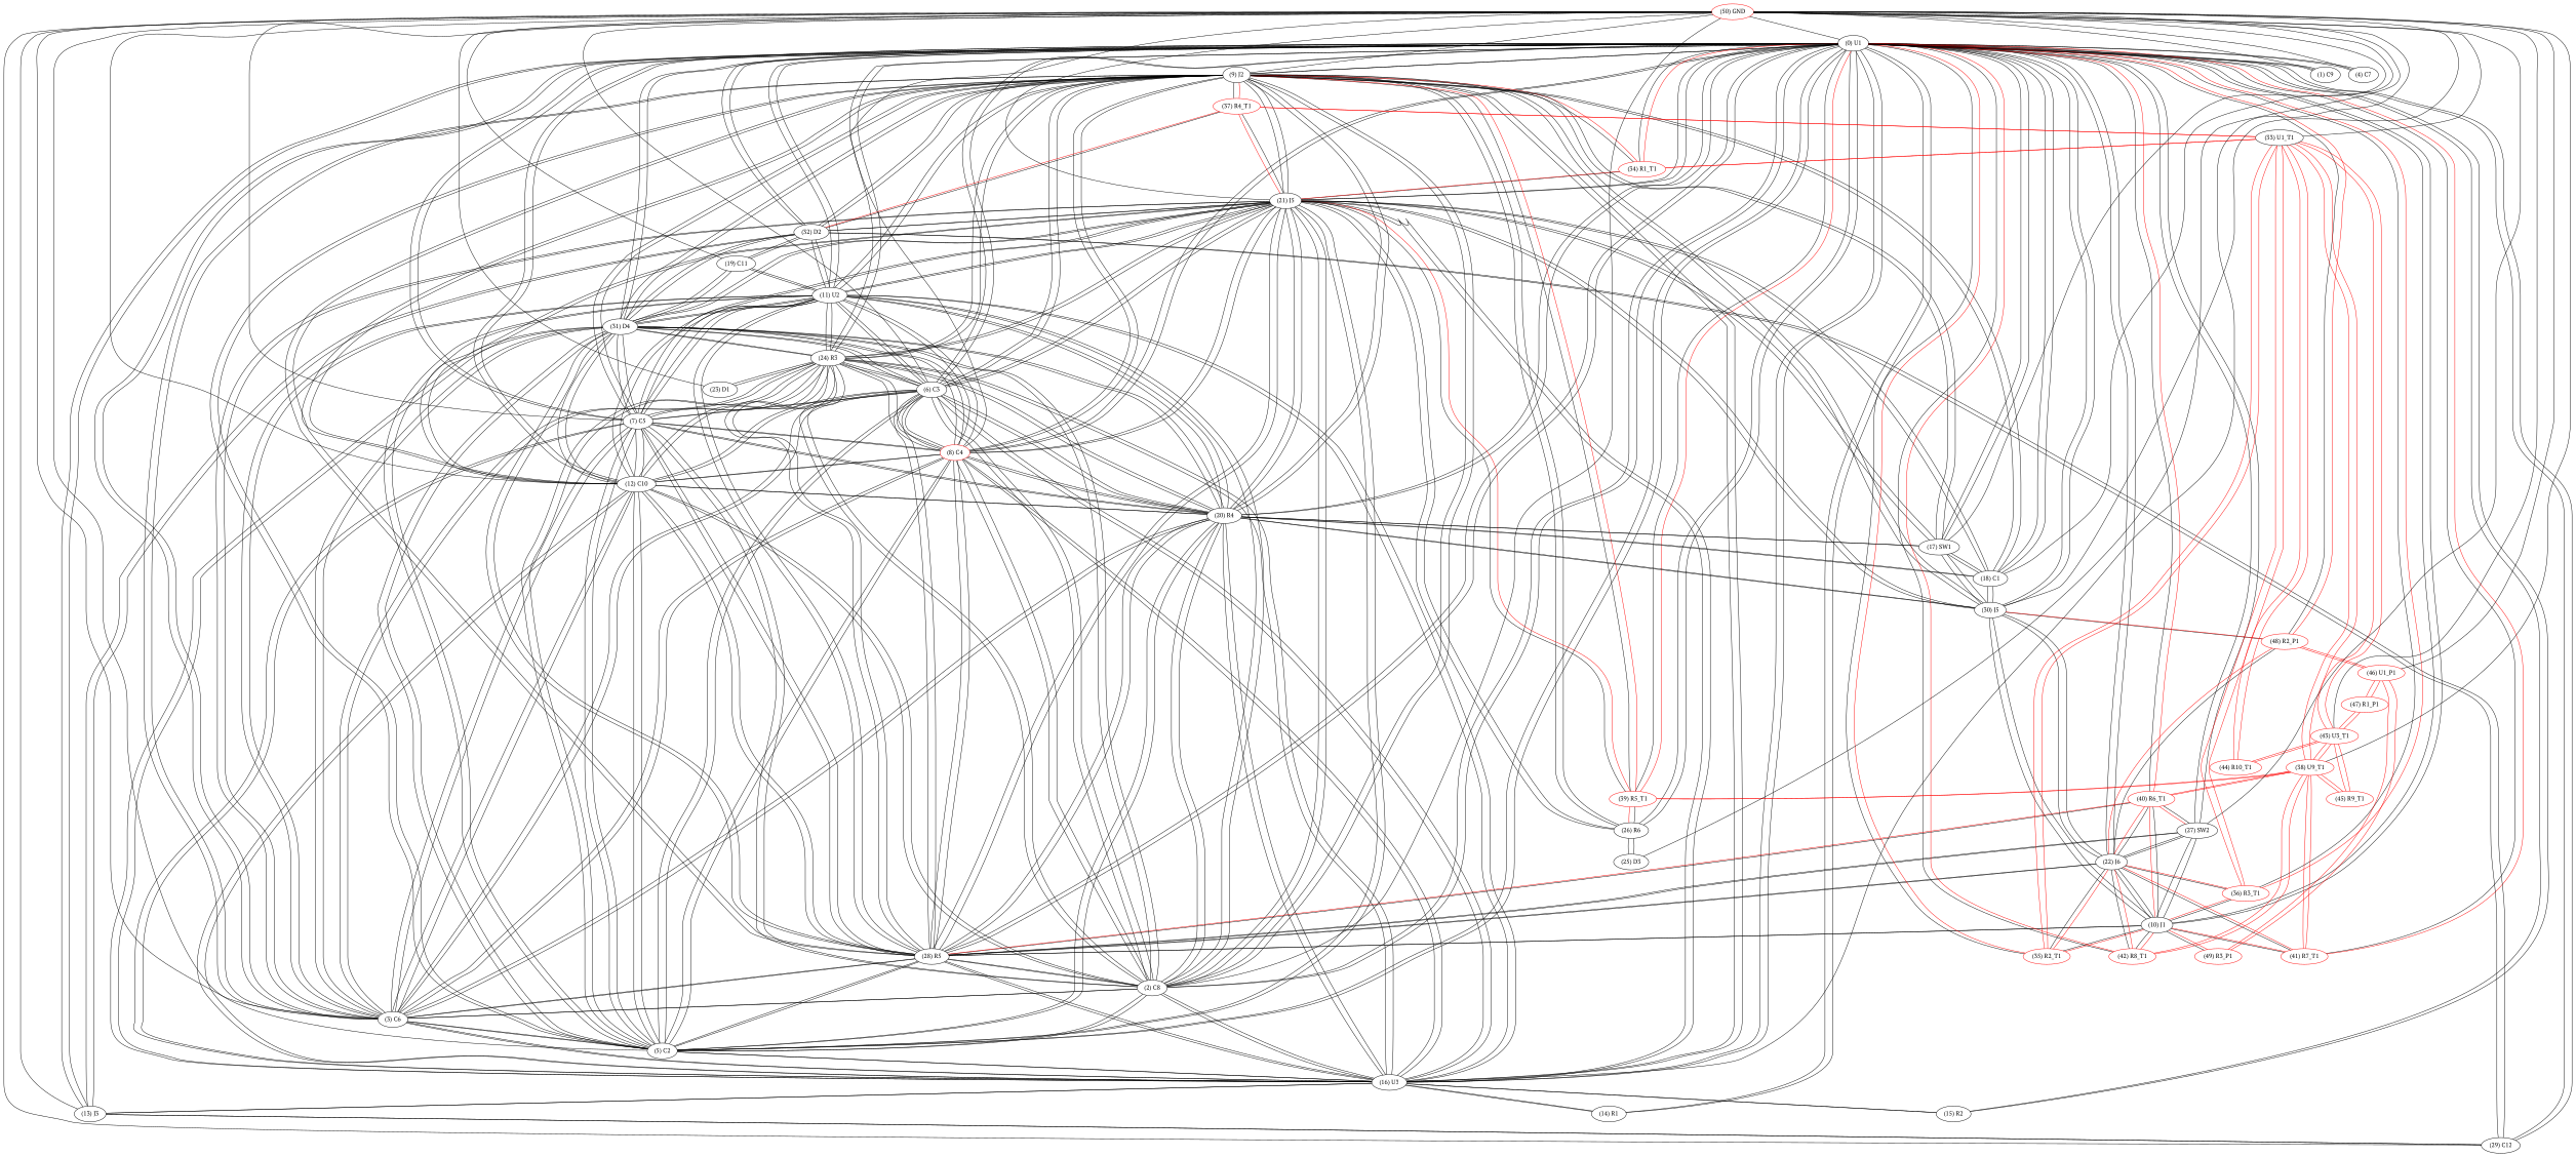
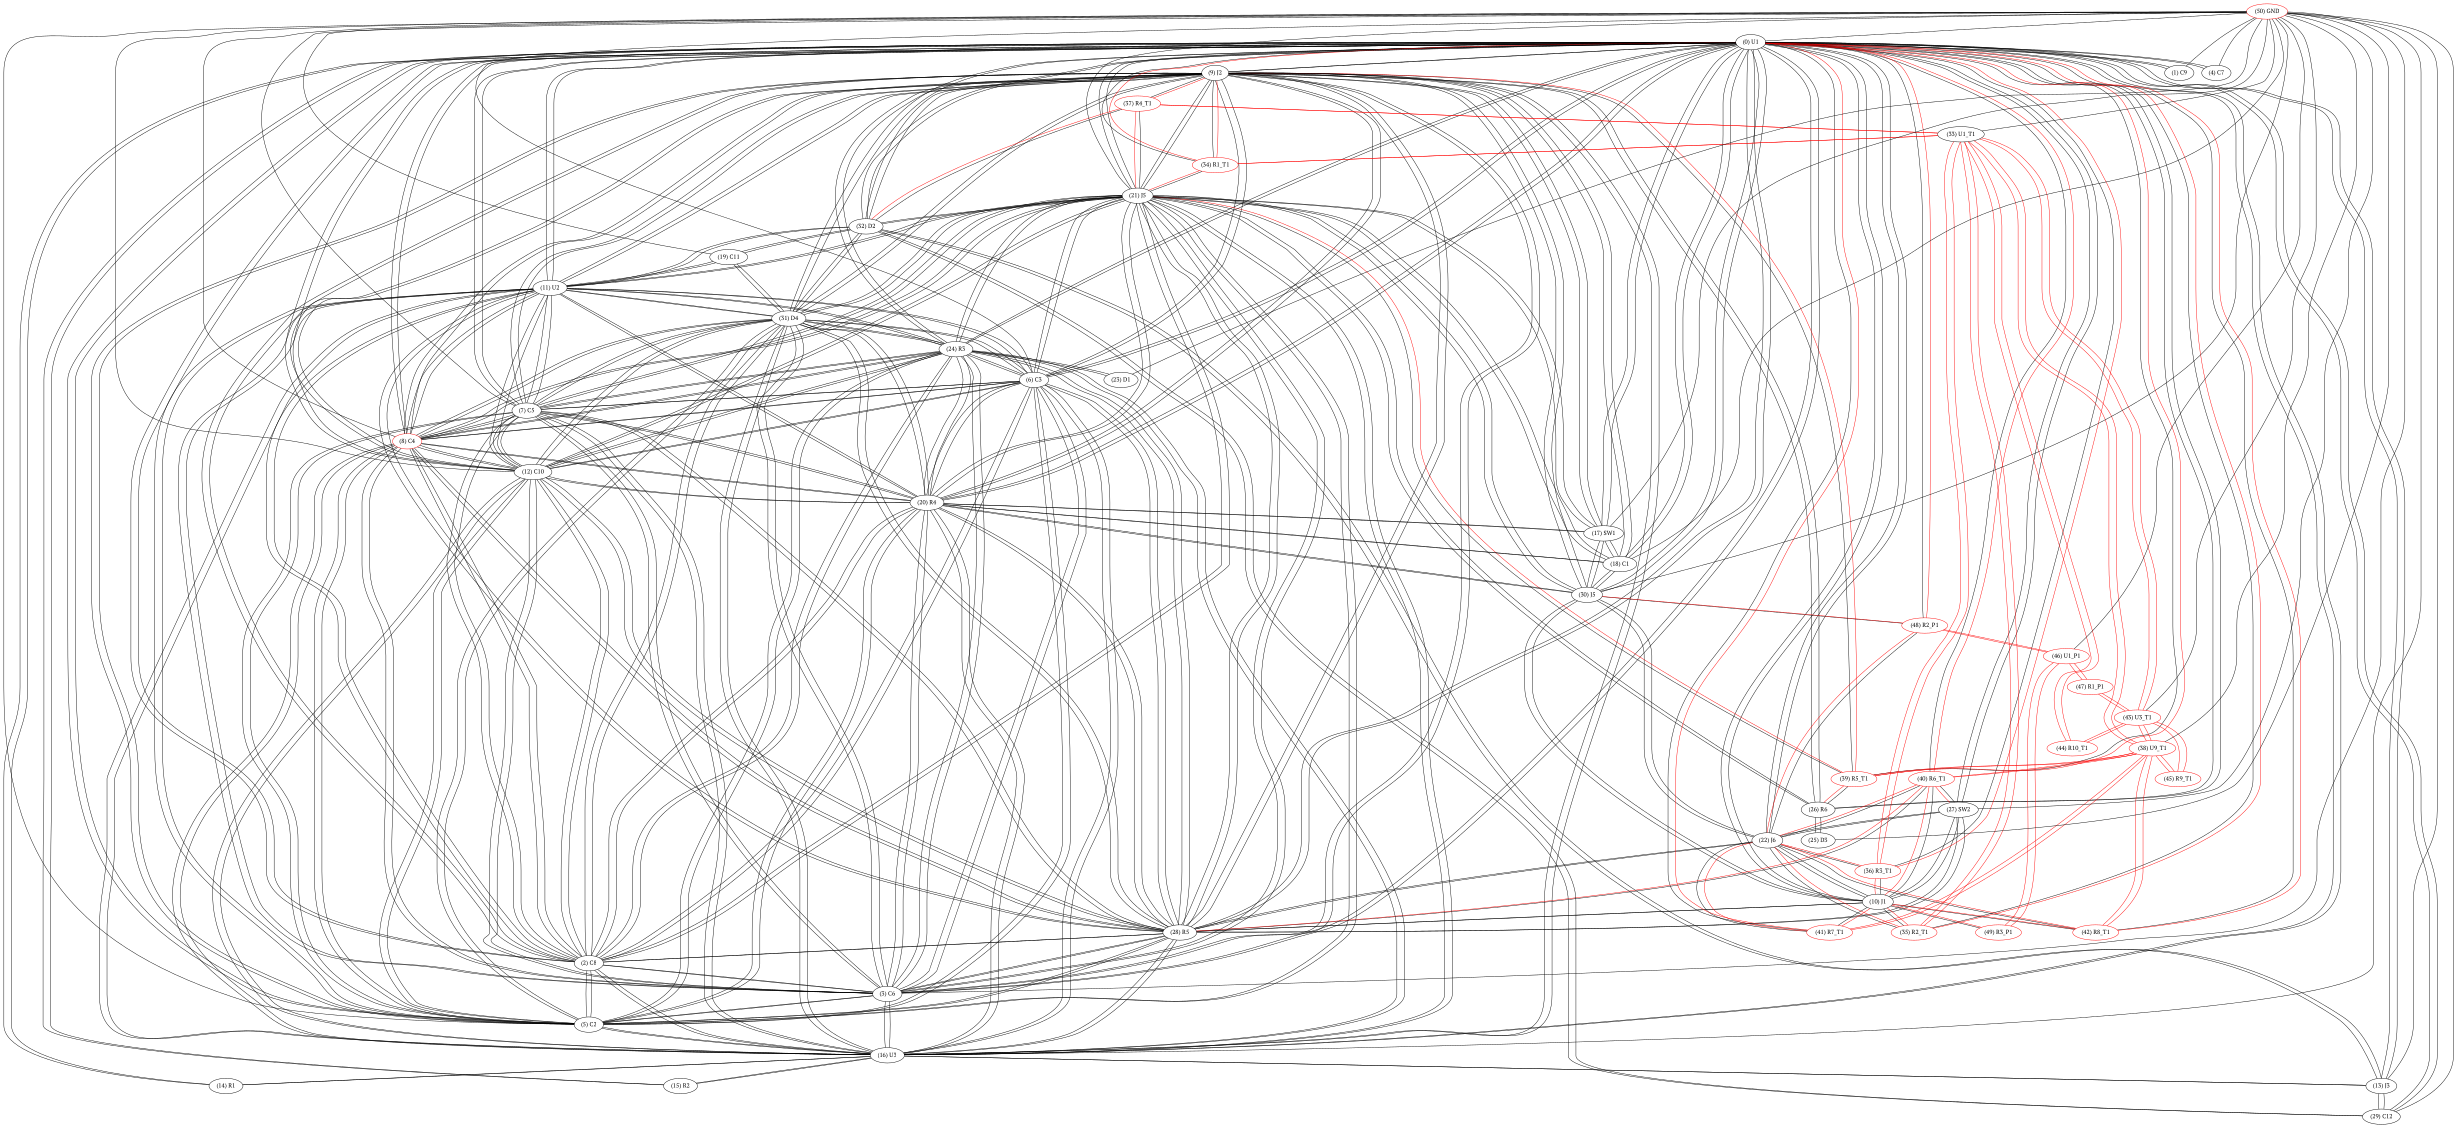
  graph {
    fontname="PT Serif"
    node [fontname="PT Serif"]
    edge [fontname="PT Serif"]
    n1 [label="(0) U1"]
    n2 [label="(9) J2"]
    n3 [label="(21) J5"]
    n4 [label="(26) R6"]
    n5 [color=red label="(39) R5_T1"]
    n6 [label="(10) J1"]
    n7 [label="(28) R5"]
    n8 [label="(22) J6"]
    n9 [label="(27) SW2"]
    n10 [color=red label="(40) R6_T1"]
    n11 [label="(16) U3"]
    n12 [label="(5) C2"]
    n13 [label="(3) C6"]
    n14 [label="(2) C8"]
    n15 [label="(20) R4"]
    n16 [label="(12) C10"]
    n17 [color=red label="(8) C4"]
    n18 [label="(11) U2"]
    n19 [label="(7) C5"]
    n20 [label="(6) C3"]
    n21 [label="(24) R3"]
    n22 [label="(31) D4"]
    n23 [label="(1) C9"]
    n24 [color=red label="(34) R1_T1"]
    n25 [color=red label="(42) R8_T1"]
    n26 [label="(30) J5"]
    n27 [color=red label="(41) R7_T1"]
    n28 [color=red label="(35) R2_T1"]
    n29 [color=red label="(36) R3_T1"]
    n30 [color=red label="(48) R2_P1"]
    n31 [label="(4) C7"]
    n32 [label="(18) C1"]
    n33 [label="(17) SW1"]
    n34 [label="(13) J3"]
    n35 [label="(32) D2"]
    n36 [label="(29) C12"]
    n37 [label="(15) R2"]
    n38 [label="(14) R1"]
    n39 [color=red label="(37) R4_T1"]
    n40 [label="(25) D3"]
    n41 [color=red label="(38) U9_T1"]
    n42 [color=red label="(49) R3_P1"]
    n43 [label="(19) C11"]
    n44 [label="(23) D1"]
    n45 [label="(33) U1_T1"]
    n46 [color=red label="(46) U1_P1"]
    n47 [color=red label="(43) U3_T1"]
    n48 [color=red label="(45) R9_T1"]
    n49 [color=red label="(44) R10_T1"]
    n50 [color=red label="(47) R1_P1"]
    n51 [color=red label="(50) GND"]
    n1 -- n2
    n1 -- n3
    n1 -- n4
    n1 -- n5
    n1 -- n6
    n1 -- n7
    n1 -- n8
    n1 -- n9
    n1 -- n10
    n1 -- n11
    n1 -- n12
    n1 -- n13
    n1 -- n14
    n1 -- n15
    n1 -- n16
    n1 -- n17
    n1 -- n18
    n1 -- n19
    n1 -- n20
    n1 -- n21
    n1 -- n22
    n1 -- n23
    n1 -- n24
    n1 -- n25
    n1 -- n26
    n1 -- n27
    n1 -- n28
    n1 -- n29
    n1 -- n30
    n1 -- n31
    n1 -- n32
    n1 -- n33
    n1 -- n34
    n1 -- n35
    n1 -- n36
    n1 -- n37
    n1 -- n38
    n2 -- n1
    n2 -- n3
    n2 -- n4
    n2 -- n5
    n2 -- n7
    n2 -- n11
    n2 -- n12
    n2 -- n13
    n2 -- n14
    n2 -- n15
    n2 -- n16
    n2 -- n17
    n2 -- n18
    n2 -- n19
    n2 -- n20
    n2 -- n21
    n2 -- n22
    n2 -- n24
    n2 -- n26
    n2 -- n32
    n2 -- n33
    n2 -- n35
    n2 -- n39
    n3 -- n1
    n3 -- n2
    n3 -- n4
    n3 -- n5
    n3 -- n7
    n3 -- n11
    n3 -- n12
    n3 -- n13
    n3 -- n14
    n3 -- n15
    n3 -- n16
    n3 -- n17
    n3 -- n18
    n3 -- n19
    n3 -- n20
    n3 -- n21
    n3 -- n22
    n3 -- n24
    n3 -- n26
    n3 -- n32
    n3 -- n33
    n3 -- n35
    n3 -- n39
    n4 -- n1
    n4 -- n2
    n4 -- n3
    n4 -- n5
    n4 -- n40
    n5 -- n1 [color=red]
    n5 -- n2 [color=red]
    n5 -- n3 [color=red]
    n5 -- n4 [color=red]
    n5 -- n41 [color=red]
    n6 -- n1
    n6 -- n7
    n6 -- n8
    n6 -- n9
    n6 -- n10
    n6 -- n25
    n6 -- n26
    n6 -- n27
    n6 -- n28
    n6 -- n29
    n6 -- n42
    n7 -- n1
    n7 -- n2
    n7 -- n3
    n7 -- n6
    n7 -- n8
    n7 -- n9
    n7 -- n10
    n7 -- n11
    n7 -- n12
    n7 -- n13
    n7 -- n14
    n7 -- n15
    n7 -- n16
    n7 -- n17
    n7 -- n18
    n7 -- n19
    n7 -- n20
    n7 -- n21
    n7 -- n22
    n8 -- n1
    n8 -- n6
    n8 -- n7
    n8 -- n9
    n8 -- n10
    n8 -- n25
    n8 -- n26
    n8 -- n27
    n8 -- n28
    n8 -- n29
    n8 -- n30
    n9 -- n1
    n9 -- n6
    n9 -- n7
    n9 -- n8
    n9 -- n10
    n10 -- n1 [color=red]
    n10 -- n6 [color=red]
    n10 -- n7 [color=red]
    n10 -- n8 [color=red]
    n10 -- n9 [color=red]
    n10 -- n41 [color=red]
    n11 -- n1
    n11 -- n2
    n11 -- n3
    n11 -- n7
    n11 -- n12
    n11 -- n13
    n11 -- n14
    n11 -- n15
    n11 -- n16
    n11 -- n17
    n11 -- n18
    n11 -- n19
    n11 -- n20
    n11 -- n21
    n11 -- n22
    n11 -- n34
    n11 -- n37
    n11 -- n38
    n12 -- n1
    n12 -- n2
    n12 -- n3
    n12 -- n7
    n12 -- n11
    n12 -- n13
    n12 -- n14
    n12 -- n15
    n12 -- n16
    n12 -- n17
    n12 -- n18
    n12 -- n19
    n12 -- n20
    n12 -- n21
    n12 -- n22
    n13 -- n1
    n13 -- n2
    n13 -- n3
    n13 -- n7
    n13 -- n11
    n13 -- n12
    n13 -- n14
    n13 -- n15
    n13 -- n16
    n13 -- n17
    n13 -- n18
    n13 -- n19
    n13 -- n20
    n13 -- n21
    n13 -- n22
    n14 -- n1
    n14 -- n2
    n14 -- n3
    n14 -- n7
    n14 -- n11
    n14 -- n12
    n14 -- n13
    n14 -- n15
    n14 -- n16
    n14 -- n17
    n14 -- n18
    n14 -- n19
    n14 -- n20
    n14 -- n21
    n14 -- n22
    n15 -- n1
    n15 -- n2
    n15 -- n3
    n15 -- n7
    n15 -- n11
    n15 -- n12
    n15 -- n13
    n15 -- n14
    n15 -- n16
    n15 -- n17
    n15 -- n18
    n15 -- n19
    n15 -- n20
    n15 -- n21
    n15 -- n22
    n15 -- n26
    n15 -- n32
    n15 -- n33
    n16 -- n1
    n16 -- n2
    n16 -- n3
    n16 -- n7
    n16 -- n11
    n16 -- n12
    n16 -- n13
    n16 -- n14
    n16 -- n15
    n16 -- n17
    n16 -- n18
    n16 -- n19
    n16 -- n20
    n16 -- n21
    n16 -- n22
    n17 -- n1
    n17 -- n2
    n17 -- n3
    n17 -- n7
    n17 -- n11
    n17 -- n12
    n17 -- n13
    n17 -- n14
    n17 -- n15
    n17 -- n16
    n17 -- n18
    n17 -- n19
    n17 -- n20
    n17 -- n21
    n17 -- n22
    n18 -- n1
    n18 -- n2
    n18 -- n3
    n18 -- n7
    n18 -- n11
    n18 -- n12
    n18 -- n13
    n18 -- n14
    n18 -- n15
    n18 -- n16
    n18 -- n17
    n18 -- n19
    n18 -- n20
    n18 -- n21
    n18 -- n22
    n18 -- n35
    n18 -- n43
    n19 -- n1
    n19 -- n2
    n19 -- n3
    n19 -- n7
    n19 -- n11
    n19 -- n12
    n19 -- n13
    n19 -- n14
    n19 -- n15
    n19 -- n16
    n19 -- n17
    n19 -- n18
    n19 -- n20
    n19 -- n21
    n19 -- n22
    n20 -- n1
    n20 -- n2
    n20 -- n3
    n20 -- n7
    n20 -- n11
    n20 -- n12
    n20 -- n13
    n20 -- n14
    n20 -- n15
    n20 -- n16
    n20 -- n17
    n20 -- n18
    n20 -- n19
    n20 -- n21
    n20 -- n22
    n21 -- n1
    n21 -- n2
    n21 -- n3
    n21 -- n7
    n21 -- n11
    n21 -- n12
    n21 -- n13
    n21 -- n14
    n21 -- n15
    n21 -- n16
    n21 -- n17
    n21 -- n18
    n21 -- n19
    n21 -- n20
    n21 -- n22
    n21 -- n44
    n22 -- n1
    n22 -- n2
    n22 -- n3
    n22 -- n7
    n22 -- n11
    n22 -- n12
    n22 -- n13
    n22 -- n14
    n22 -- n15
    n22 -- n16
    n22 -- n17
    n22 -- n18
    n22 -- n19
    n22 -- n20
    n22 -- n21
    n22 -- n35
    n22 -- n43
    n23 -- n1
    n24 -- n1 [color=red]
    n24 -- n2 [color=red]
    n24 -- n3 [color=red]
    n24 -- n45 [color=red]
    n25 -- n1 [color=red]
    n25 -- n6 [color=red]
    n25 -- n8 [color=red]
    n25 -- n41 [color=red]
    n26 -- n1
    n26 -- n2
    n26 -- n3
    n26 -- n6
    n26 -- n8
    n26 -- n15
    n26 -- n30
    n26 -- n32
    n26 -- n33
    n27 -- n1 [color=red]
    n27 -- n6 [color=red]
    n27 -- n8 [color=red]
    n27 -- n41 [color=red]
    n28 -- n1 [color=red]
    n28 -- n6 [color=red]
    n28 -- n8 [color=red]
    n28 -- n45 [color=red]
    n29 -- n1 [color=red]
    n29 -- n6 [color=red]
    n29 -- n8 [color=red]
    n29 -- n45 [color=red]
    n30 -- n1 [color=red]
    n30 -- n8 [color=red]
    n30 -- n26 [color=red]
    n30 -- n46 [color=red]
    n31 -- n1
    n32 -- n1
    n32 -- n2
    n32 -- n3
    n32 -- n15
    n32 -- n26
    n32 -- n33
    n33 -- n1
    n33 -- n2
    n33 -- n3
    n33 -- n15
    n33 -- n26
    n33 -- n32
    n34 -- n1
    n34 -- n11
    n34 -- n35
    n34 -- n36
    n35 -- n1
    n35 -- n2
    n35 -- n3
    n35 -- n18
    n35 -- n22
    n35 -- n34
    n35 -- n36
    n35 -- n39
    n35 -- n43
    n36 -- n1
    n36 -- n34
    n36 -- n35
    n37 -- n1
    n37 -- n11
    n38 -- n1
    n38 -- n11
    n39 -- n2 [color=red]
    n39 -- n3 [color=red]
    n39 -- n35 [color=red]
    n39 -- n45 [color=red]
    n40 -- n4
    n41 -- n5 [color=red]
    n41 -- n10 [color=red]
    n41 -- n25 [color=red]
    n41 -- n27 [color=red]
    n41 -- n45 [color=red]
    n41 -- n47 [color=red]
    n41 -- n48 [color=red]
    n42 -- n6 [color=red]
    n42 -- n46 [color=red]
    n43 -- n18
    n43 -- n22
    n43 -- n35
    n44 -- n21
    n45 -- n24 [color=red]
    n45 -- n28 [color=red]
    n45 -- n29 [color=red]
    n45 -- n39 [color=red]
    n45 -- n41 [color=red]
    n45 -- n47 [color=red]
    n45 -- n49 [color=red]
    n46 -- n30 [color=red]
    n46 -- n42 [color=red]
    n46 -- n50 [color=red]
    n47 -- n41 [color=red]
    n47 -- n45 [color=red]
    n47 -- n48 [color=red]
    n47 -- n49 [color=red]
    n47 -- n50 [color=red]
    n48 -- n41 [color=red]
    n48 -- n47 [color=red]
    n49 -- n45 [color=red]
    n49 -- n47 [color=red]
    n50 -- n46 [color=red]
    n50 -- n47 [color=red]
    n51 -- n1
-   n51 -- n2
    n51 -- n3
    n51 -- n9
    n51 -- n11
    n51 -- n12
    n51 -- n13
-   n51 -- n14
    n51 -- n16
    n51 -- n17
    n51 -- n19
    n51 -- n20
    n51 -- n23
    n51 -- n26
    n51 -- n31
    n51 -- n32
    n51 -- n33
    n51 -- n34
    n51 -- n36
    n51 -- n40
    n51 -- n41
    n51 -- n43
    n51 -- n44
    n51 -- n45
    n51 -- n46
    n51 -- n47
  }
